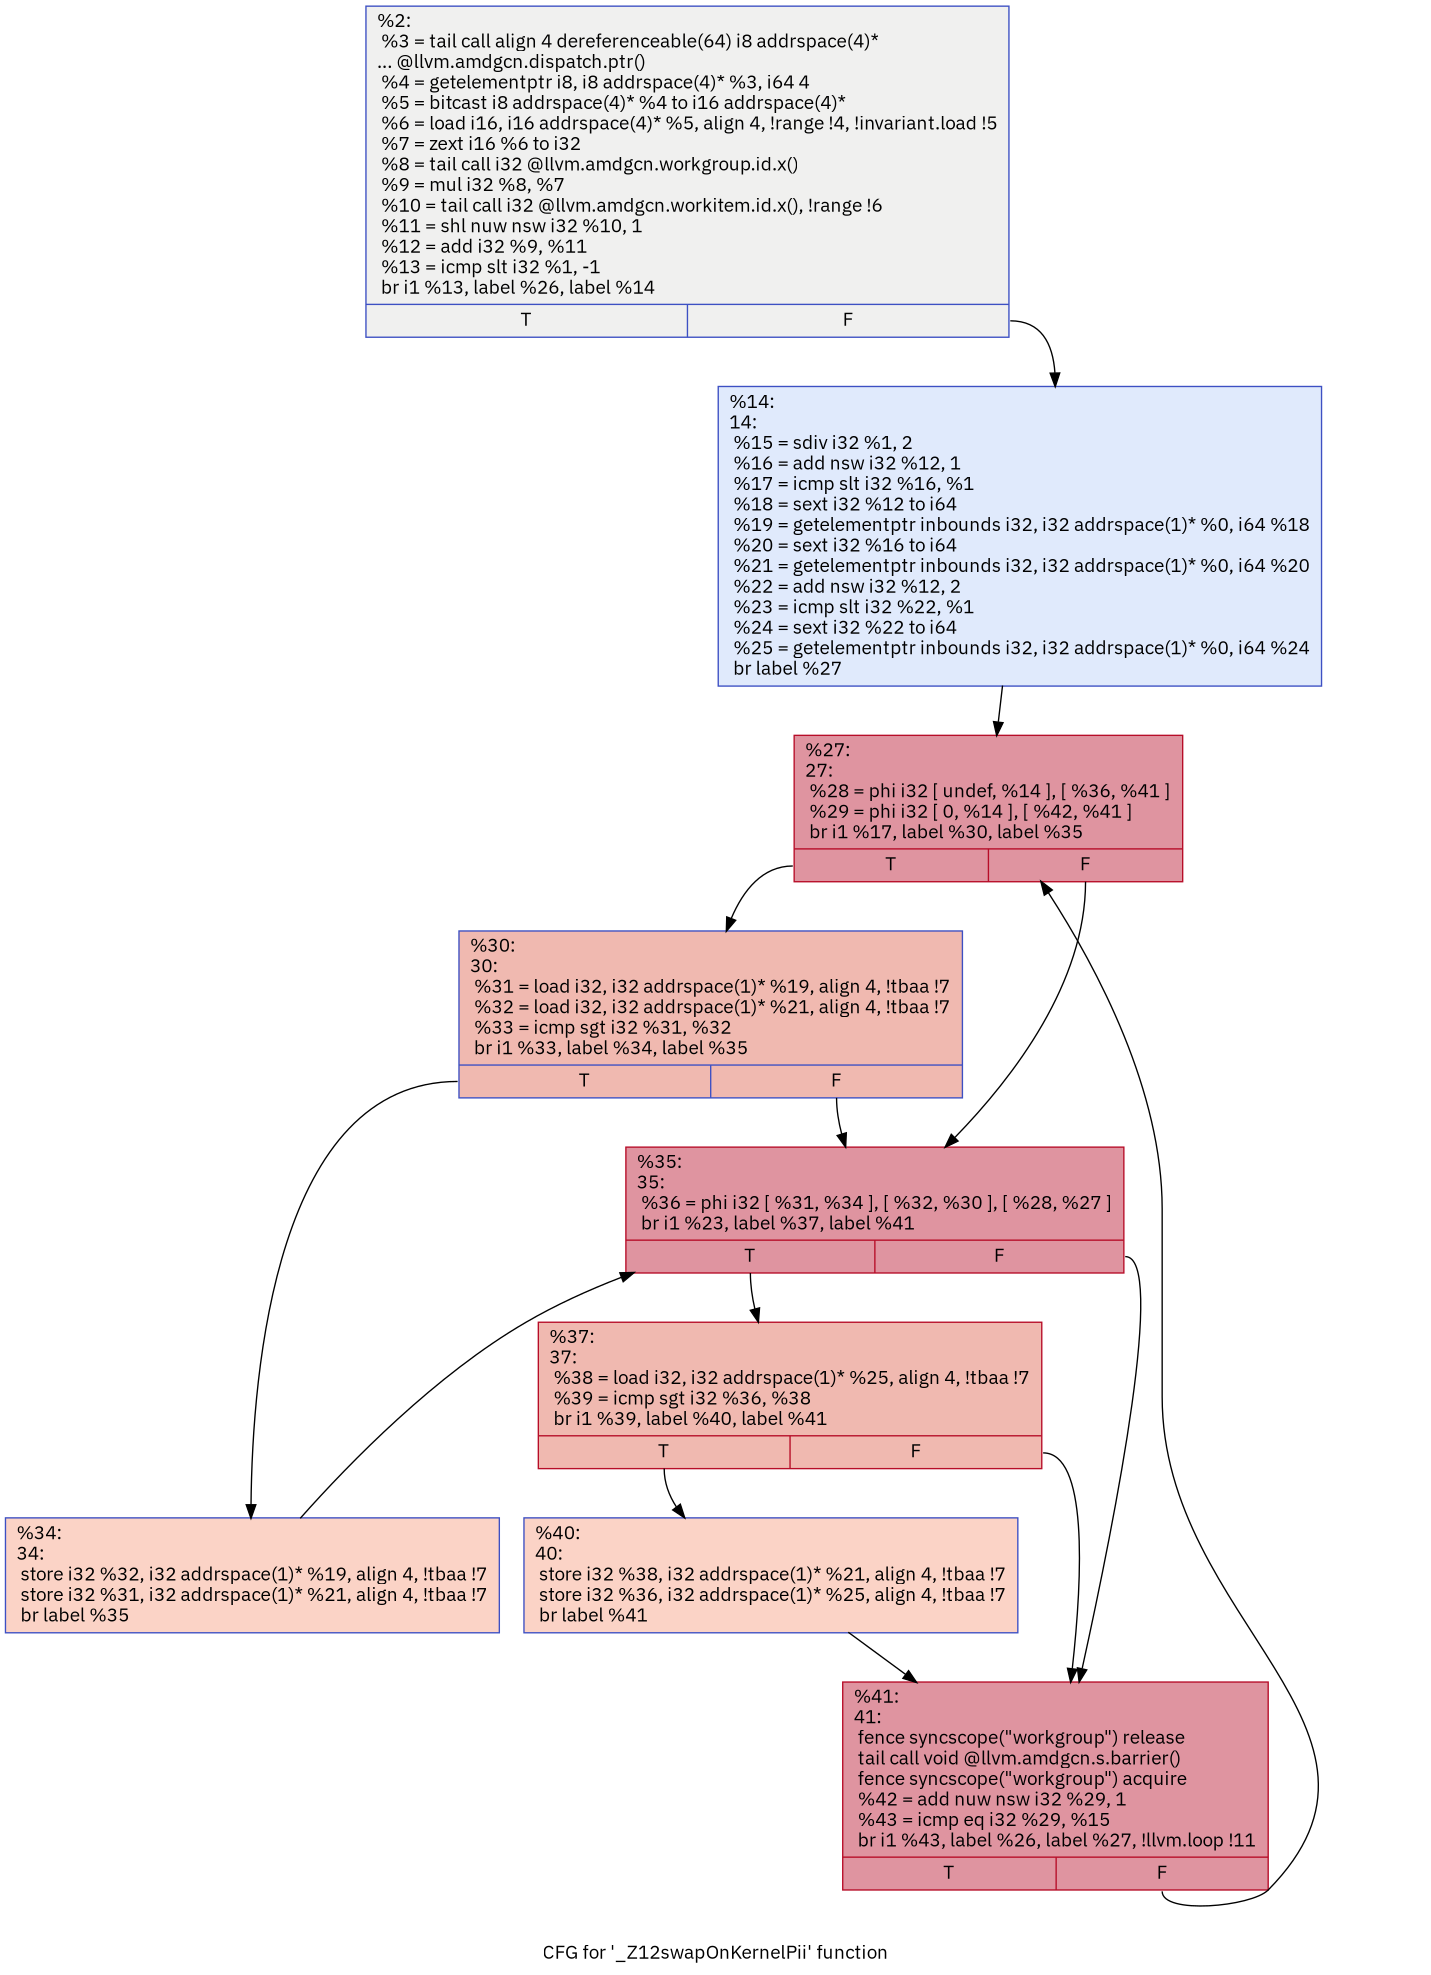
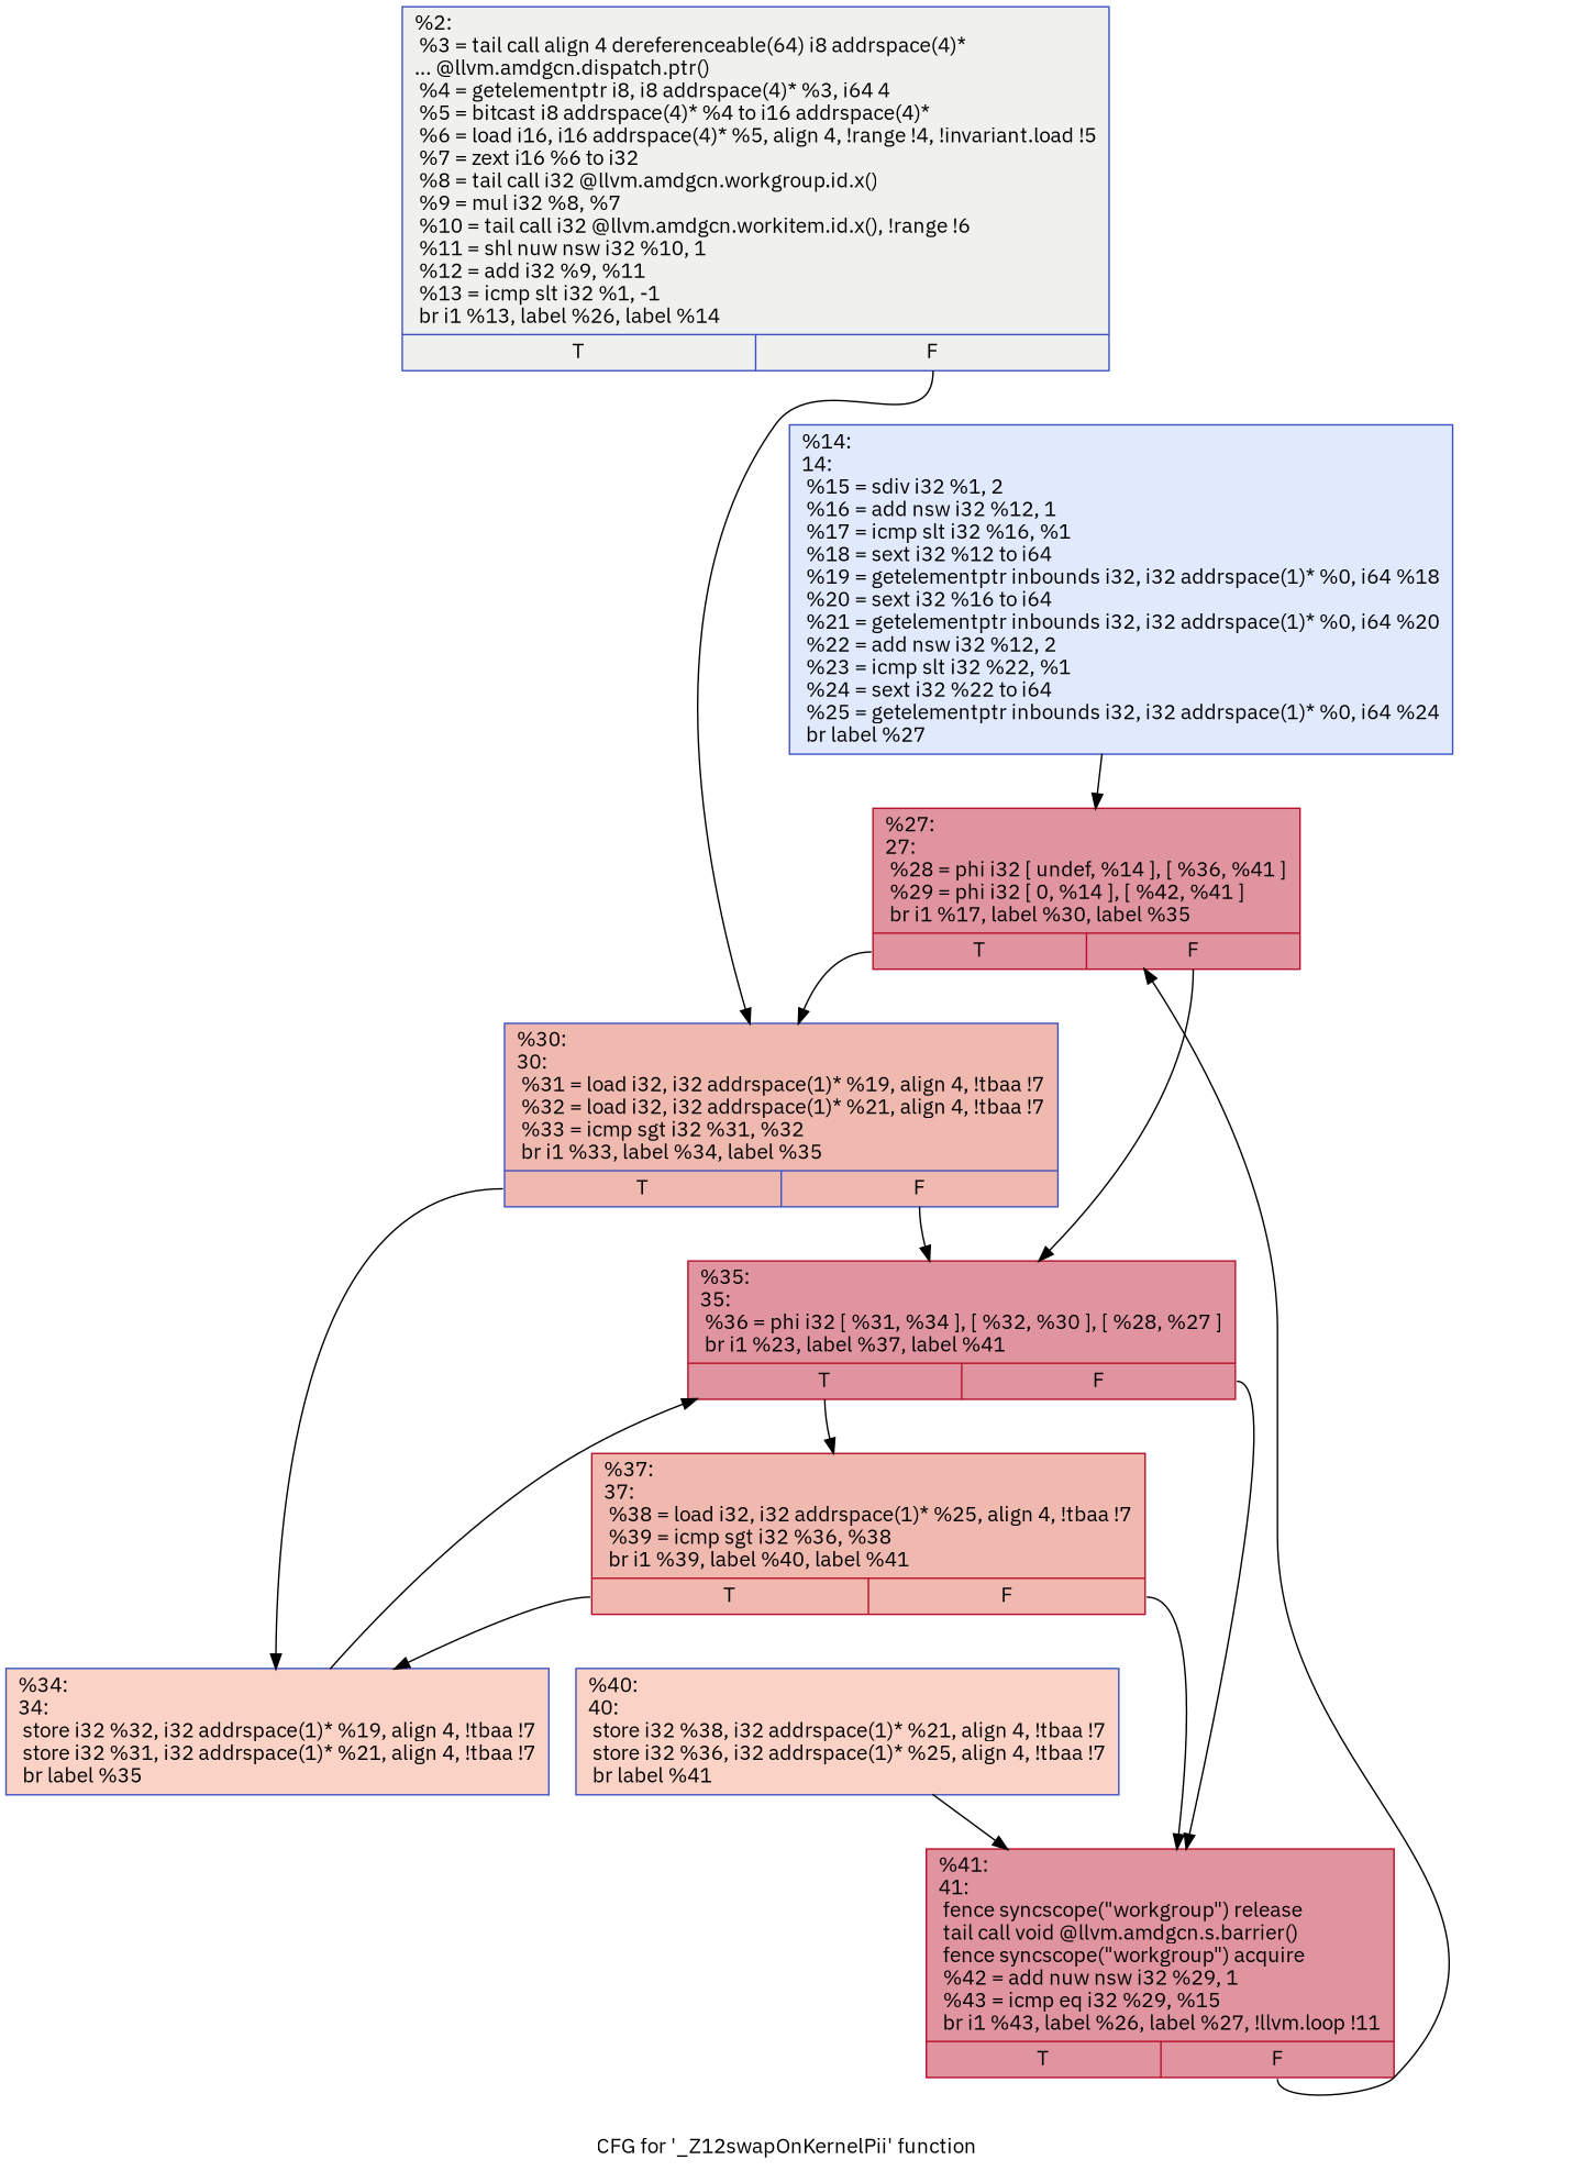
  digraph {
    fontname="IBM Plex Sans"
    label="CFG for '_Z12swapOnKernelPii' function"
    node [color="#3d50c3ff" fillcolor="#b70d2870" fontname="IBM Plex Sans" shape=record style=filled]
    edge [fontname="IBM Plex Sans" tailport=s0]
    n1 [fillcolor="#dedcdb70" label="{%2:\l  %3 = tail call align 4 dereferenceable(64) i8 addrspace(4)*\l... @llvm.amdgcn.dispatch.ptr()\l  %4 = getelementptr i8, i8 addrspace(4)* %3, i64 4\l  %5 = bitcast i8 addrspace(4)* %4 to i16 addrspace(4)*\l  %6 = load i16, i16 addrspace(4)* %5, align 4, !range !4, !invariant.load !5\l  %7 = zext i16 %6 to i32\l  %8 = tail call i32 @llvm.amdgcn.workgroup.id.x()\l  %9 = mul i32 %8, %7\l  %10 = tail call i32 @llvm.amdgcn.workitem.id.x(), !range !6\l  %11 = shl nuw nsw i32 %10, 1\l  %12 = add i32 %9, %11\l  %13 = icmp slt i32 %1, -1\l  br i1 %13, label %26, label %14\l|{<s0>T|<s1>F}}"]
    n2 [fillcolor="#b9d0f970" label="{%14:\l14:                                               \l  %15 = sdiv i32 %1, 2\l  %16 = add nsw i32 %12, 1\l  %17 = icmp slt i32 %16, %1\l  %18 = sext i32 %12 to i64\l  %19 = getelementptr inbounds i32, i32 addrspace(1)* %0, i64 %18\l  %20 = sext i32 %16 to i64\l  %21 = getelementptr inbounds i32, i32 addrspace(1)* %0, i64 %20\l  %22 = add nsw i32 %12, 2\l  %23 = icmp slt i32 %22, %1\l  %24 = sext i32 %22 to i64\l  %25 = getelementptr inbounds i32, i32 addrspace(1)* %0, i64 %24\l  br label %27\l}"]
    n3 [color="#b70d28ff" label="{%27:\l27:                                               \l  %28 = phi i32 [ undef, %14 ], [ %36, %41 ]\l  %29 = phi i32 [ 0, %14 ], [ %42, %41 ]\l  br i1 %17, label %30, label %35\l|{<s0>T|<s1>F}}"]
    n4 [fillcolor="#de614d70" label="{%30:\l30:                                               \l  %31 = load i32, i32 addrspace(1)* %19, align 4, !tbaa !7\l  %32 = load i32, i32 addrspace(1)* %21, align 4, !tbaa !7\l  %33 = icmp sgt i32 %31, %32\l  br i1 %33, label %34, label %35\l|{<s0>T|<s1>F}}"]
    n5 [color="#b70d28ff" label="{%35:\l35:                                               \l  %36 = phi i32 [ %31, %34 ], [ %32, %30 ], [ %28, %27 ]\l  br i1 %23, label %37, label %41\l|{<s0>T|<s1>F}}"]
    n6 [fillcolor="#f59c7d70" label="{%34:\l34:                                               \l  store i32 %32, i32 addrspace(1)* %19, align 4, !tbaa !7\l  store i32 %31, i32 addrspace(1)* %21, align 4, !tbaa !7\l  br label %35\l}"]
    n7 [color="#b70d28ff" fillcolor="#de614d70" label="{%37:\l37:                                               \l  %38 = load i32, i32 addrspace(1)* %25, align 4, !tbaa !7\l  %39 = icmp sgt i32 %36, %38\l  br i1 %39, label %40, label %41\l|{<s0>T|<s1>F}}"]
    n8 [color="#b70d28ff" label="{%41:\l41:                                               \l  fence syncscope(\"workgroup\") release\l  tail call void @llvm.amdgcn.s.barrier()\l  fence syncscope(\"workgroup\") acquire\l  %42 = add nuw nsw i32 %29, 1\l  %43 = icmp eq i32 %29, %15\l  br i1 %43, label %26, label %27, !llvm.loop !11\l|{<s0>T|<s1>F}}"]
    n9 [fillcolor="#f59c7d70" label="{%40:\l40:                                               \l  store i32 %38, i32 addrspace(1)* %21, align 4, !tbaa !7\l  store i32 %36, i32 addrspace(1)* %25, align 4, !tbaa !7\l  br label %41\l}"]
-   n1 -> n2 [tailport=s1]
+   n1 -> n4 [tailport=s1]
    n2 -> n3
    n3 -> n4
    n3 -> n5 [tailport=s1]
    n4 -> n5 [tailport=s1]
    n4 -> n6
    n5 -> n7
    n5 -> n8 [tailport=s1]
    n6 -> n5
    n7 -> n8 [tailport=s1]
-   n7 -> n9
+   n7 -> n6
    n8 -> n3 [tailport=s1]
    n9 -> n8
  }
